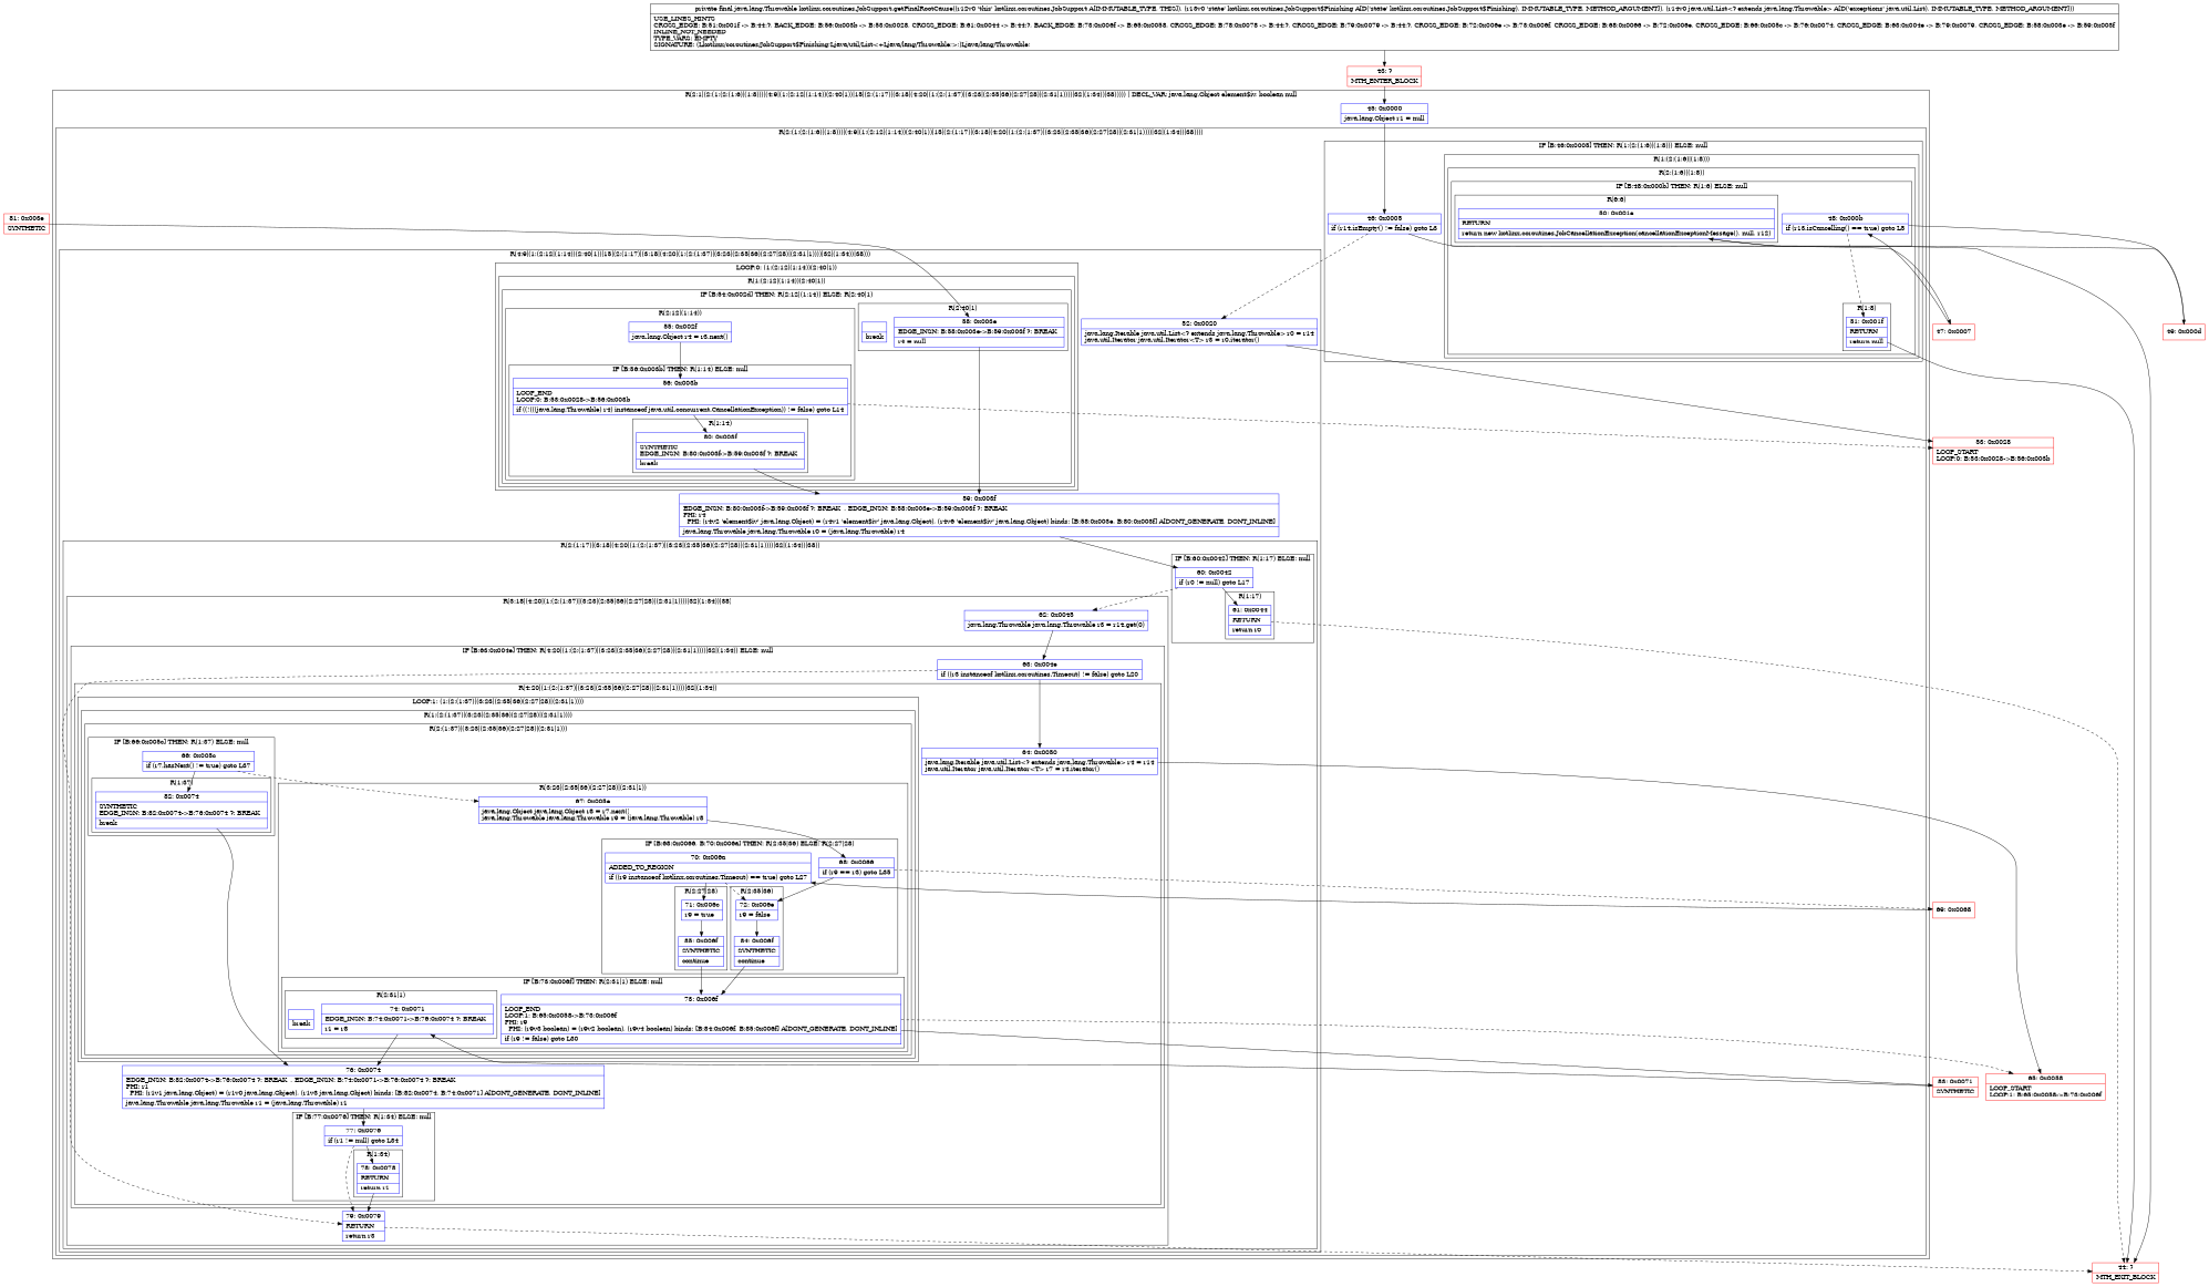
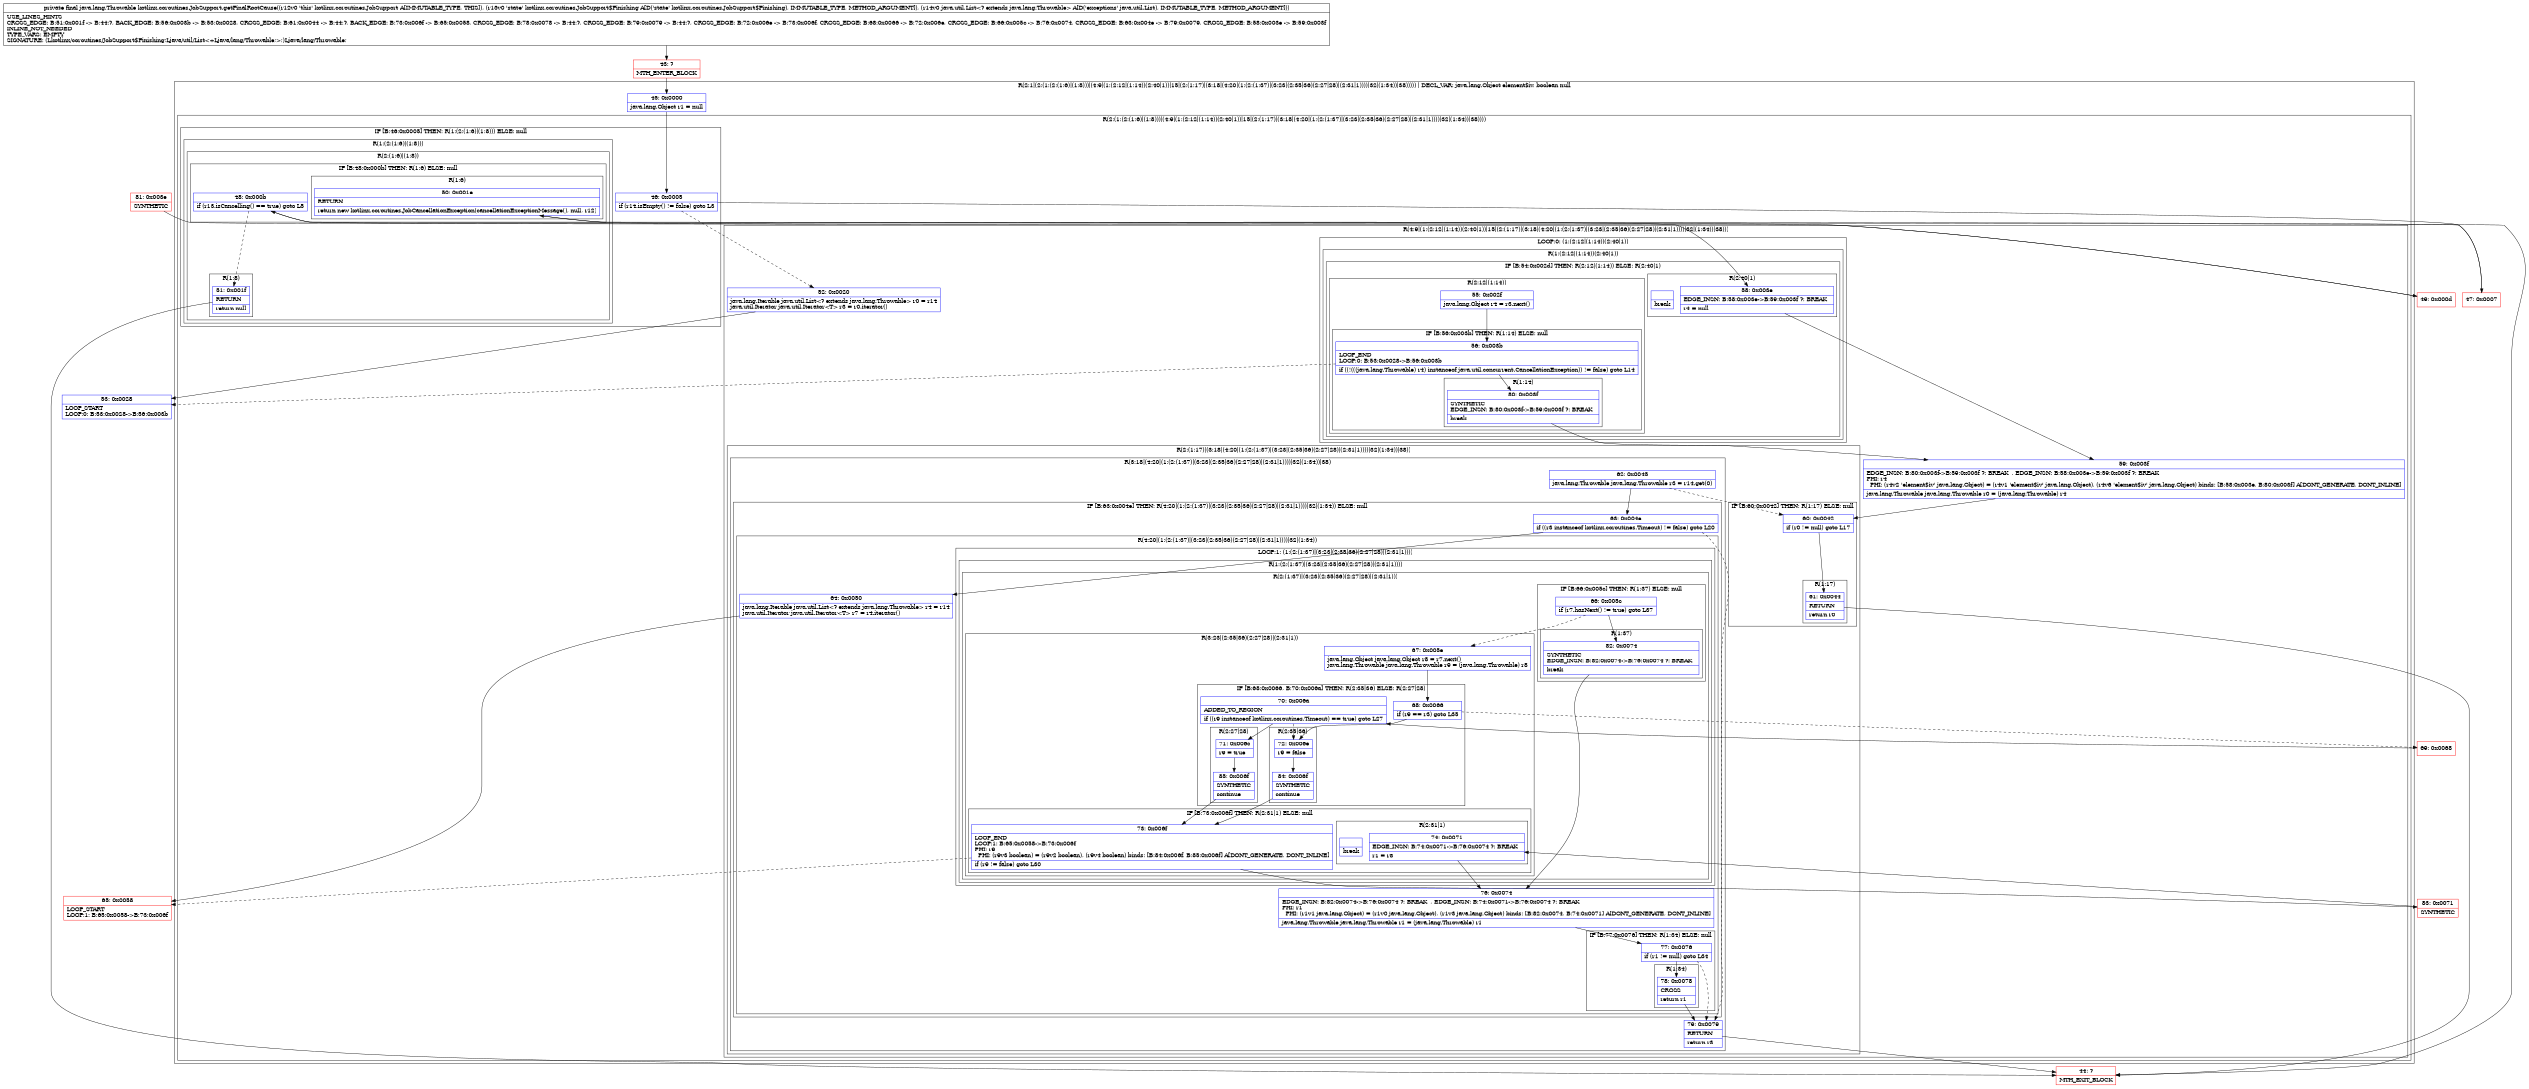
  digraph {
    node [color=blue shape=record]
    n1 [label="{50\:\ 0x001e|RETURN\l|return new kotlinx.coroutines.JobCancellationException(cancellationExceptionMessage(), null, r12)\l}"]
    n2 [label="{48\:\ 0x000b|if (r13.isCancelling() == true) goto L5\l}"]
    n3 [label="{51\:\ 0x001f|RETURN\l|return null\l}"]
    n4 [label="{46\:\ 0x0005|if (r14.isEmpty() != false) goto L3\l}"]
    n5 [label="{80\:\ 0x003f|SYNTHETIC\lEDGE_INSN: B:80:0x003f\-\>B:59:0x003f ?: BREAK  \l|break\l}"]
    n6 [label="{56\:\ 0x003b|LOOP_END\lLOOP:0: B:53:0x0028\-\>B:56:0x003b\l|if ((!(((java.lang.Throwable) r4) instanceof java.util.concurrent.CancellationException)) != false) goto L14\l}"]
    n7 [label="{55\:\ 0x002f|java.lang.Object r4 = r3.next()\l}"]
    n8 [label="{58\:\ 0x003e|EDGE_INSN: B:58:0x003e\-\>B:59:0x003f ?: BREAK  \l|r4 = null\l}"]
    n9 [label="{|break\l}"]
    n10 [label="{61\:\ 0x0044|RETURN\l|return r0\l}"]
    n11 [label="{60\:\ 0x0042|if (r0 != null) goto L17\l}"]
    n12 [label="{82\:\ 0x0074|SYNTHETIC\lEDGE_INSN: B:82:0x0074\-\>B:76:0x0074 ?: BREAK  \l|break\l}"]
    n13 [label="{66\:\ 0x005c|if (r7.hasNext() != true) goto L37\l}"]
    n14 [label="{72\:\ 0x006e|r9 = false\l}"]
    n15 [label="{84\:\ 0x006f|SYNTHETIC\l|continue\l}"]
    n16 [label="{71\:\ 0x006c|r9 = true\l}"]
    n17 [label="{85\:\ 0x006f|SYNTHETIC\l|continue\l}"]
    n18 [label="{68\:\ 0x0066|if (r9 == r3) goto L35\l}"]
    n19 [label="{70\:\ 0x006a|ADDED_TO_REGION\l|if ((r9 instanceof kotlinx.coroutines.Timeout) == true) goto L27\l}"]
    n20 [label="{74\:\ 0x0071|EDGE_INSN: B:74:0x0071\-\>B:76:0x0074 ?: BREAK  \l|r1 = r8\l}"]
    n21 [label="{|break\l}"]
    n22 [label="{73\:\ 0x006f|LOOP_END\lLOOP:1: B:65:0x0058\-\>B:73:0x006f\lPHI: r9 \l  PHI: (r9v3 boolean) = (r9v2 boolean), (r9v4 boolean) binds: [B:84:0x006f, B:85:0x006f] A[DONT_GENERATE, DONT_INLINE]\l|if (r9 != false) goto L30\l}"]
    n23 [label="{67\:\ 0x005e|java.lang.Object java.lang.Object r8 = r7.next()\ljava.lang.Throwable java.lang.Throwable r9 = (java.lang.Throwable) r8\l}"]
-   n24 [label="{78\:\ 0x0078|RETURN\l|return r1\l}"]
+   n24 [label="{78\:\ 0x0078|CROSS\l|return r1\l}"]
    n25 [label="{77\:\ 0x0076|if (r1 != null) goto L34\l}"]
    n26 [label="{64\:\ 0x0050|java.lang.Iterable java.util.List\<? extends java.lang.Throwable\> r4 = r14\ljava.util.Iterator java.util.Iterator\<T\> r7 = r4.iterator()\l}"]
    n27 [label="{76\:\ 0x0074|EDGE_INSN: B:82:0x0074\-\>B:76:0x0074 ?: BREAK  , EDGE_INSN: B:74:0x0071\-\>B:76:0x0074 ?: BREAK  \lPHI: r1 \l  PHI: (r1v1 java.lang.Object) = (r1v0 java.lang.Object), (r1v3 java.lang.Object) binds: [B:82:0x0074, B:74:0x0071] A[DONT_GENERATE, DONT_INLINE]\l|java.lang.Throwable java.lang.Throwable r1 = (java.lang.Throwable) r1\l}"]
    n28 [label="{63\:\ 0x004e|if ((r3 instanceof kotlinx.coroutines.Timeout) != false) goto L20\l}"]
    n29 [label="{62\:\ 0x0045|java.lang.Throwable java.lang.Throwable r3 = r14.get(0)\l}"]
    n30 [label="{79\:\ 0x0079|RETURN\l|return r3\l}"]
    n31 [label="{52\:\ 0x0020|java.lang.Iterable java.util.List\<? extends java.lang.Throwable\> r0 = r14\ljava.util.Iterator java.util.Iterator\<T\> r3 = r0.iterator()\l}"]
    n32 [label="{59\:\ 0x003f|EDGE_INSN: B:80:0x003f\-\>B:59:0x003f ?: BREAK  , EDGE_INSN: B:58:0x003e\-\>B:59:0x003f ?: BREAK  \lPHI: r4 \l  PHI: (r4v2 'element$iv' java.lang.Object) = (r4v1 'element$iv' java.lang.Object), (r4v6 'element$iv' java.lang.Object) binds: [B:58:0x003e, B:80:0x003f] A[DONT_GENERATE, DONT_INLINE]\l|java.lang.Throwable java.lang.Throwable r0 = (java.lang.Throwable) r4\l}"]
    n33 [label="{45\:\ 0x0000|java.lang.Object r1 = null\l}"]
    n34 [color=red label="{44\:\ ?|MTH_EXIT_BLOCK\l}"]
    n35 [color=red label="{49\:\ 0x000d}"]
    n36 [color=red label="{47\:\ 0x0007}"]
-   n37 [color=red label="{53\:\ 0x0028|LOOP_START\lLOOP:0: B:53:0x0028\-\>B:56:0x003b\l}"]
+   n37 [label="{53\:\ 0x0028|LOOP_START\lLOOP:0: B:53:0x0028\-\>B:56:0x003b\l}"]
    n38 [color=red label="{69\:\ 0x0068}"]
    n39 [color=red label="{65\:\ 0x0058|LOOP_START\lLOOP:1: B:65:0x0058\-\>B:73:0x006f\l}"]
    n40 [color=red label="{83\:\ 0x0071|SYNTHETIC\l}"]
    n41 [color=red label="{81\:\ 0x003e|SYNTHETIC\l}"]
    n42 [color=red label="{43\:\ ?|MTH_ENTER_BLOCK\l}"]
    n43 [label="{private final java.lang.Throwable kotlinx.coroutines.JobSupport.getFinalRootCause((r12v0 'this' kotlinx.coroutines.JobSupport A[IMMUTABLE_TYPE, THIS]), (r13v0 'state' kotlinx.coroutines.JobSupport$Finishing A[D('state' kotlinx.coroutines.JobSupport$Finishing), IMMUTABLE_TYPE, METHOD_ARGUMENT]), (r14v0 java.util.List\<? extends java.lang.Throwable\> A[D('exceptions' java.util.List), IMMUTABLE_TYPE, METHOD_ARGUMENT]))  | USE_LINES_HINTS\lCROSS_EDGE: B:51:0x001f \-\> B:44:?, BACK_EDGE: B:56:0x003b \-\> B:53:0x0028, CROSS_EDGE: B:61:0x0044 \-\> B:44:?, BACK_EDGE: B:73:0x006f \-\> B:65:0x0058, CROSS_EDGE: B:78:0x0078 \-\> B:44:?, CROSS_EDGE: B:79:0x0079 \-\> B:44:?, CROSS_EDGE: B:72:0x006e \-\> B:73:0x006f, CROSS_EDGE: B:68:0x0066 \-\> B:72:0x006e, CROSS_EDGE: B:66:0x005c \-\> B:76:0x0074, CROSS_EDGE: B:63:0x004e \-\> B:79:0x0079, CROSS_EDGE: B:58:0x003e \-\> B:59:0x003f\lINLINE_NOT_NEEDED\lTYPE_VARS: EMPTY\lSIGNATURE: (Lkotlinx\/coroutines\/JobSupport$Finishing;Ljava\/util\/List\<+Ljava\/lang\/Throwable;\>;)Ljava\/lang\/Throwable;\l}" color=""]
    subgraph cluster_1 {
      label="R(2:1|(2:(1:(2:(1:6)|(1:8)))|(4:9|(1:(2:12|(1:14))(2:40|1))|15|(2:(1:17)|(3:18|(4:20|(1:(2:(1:37)|(3:23|(2:35|36)(2:27|28)|(2:31|1))))|32|(1:34))|38))))) | DECL_VAR: java.lang.Object element$iv, boolean null\l"
      n33
      subgraph cluster_2 {
        label="R(2:(1:(2:(1:6)|(1:8)))|(4:9|(1:(2:12|(1:14))(2:40|1))|15|(2:(1:17)|(3:18|(4:20|(1:(2:(1:37)|(3:23|(2:35|36)(2:27|28)|(2:31|1))))|32|(1:34))|38))))"
        subgraph cluster_3 {
          label="IF [B:46:0x0005] THEN: R(1:(2:(1:6)|(1:8))) ELSE: null"
          n4
          subgraph cluster_4 {
            label="R(1:(2:(1:6)|(1:8)))"
            subgraph cluster_5 {
              label="R(2:(1:6)|(1:8))"
              subgraph cluster_6 {
                label="IF [B:48:0x000b] THEN: R(1:6) ELSE: null"
                n2
                subgraph cluster_7 {
-                 label="R(6:6)"
+                 label="R(1:6)"
                  n1
                }
              }
              subgraph cluster_8 {
                label="R(1:8)"
                n3
              }
            }
          }
        }
        subgraph cluster_9 {
          label="R(4:9|(1:(2:12|(1:14))(2:40|1))|15|(2:(1:17)|(3:18|(4:20|(1:(2:(1:37)|(3:23|(2:35|36)(2:27|28)|(2:31|1))))|32|(1:34))|38)))"
          n31
          n32
          subgraph cluster_10 {
            label="LOOP:0: (1:(2:12|(1:14))(2:40|1))"
            subgraph cluster_11 {
              label="R(1:(2:12|(1:14))(2:40|1))"
              subgraph cluster_12 {
                label="IF [B:54:0x002d] THEN: R(2:12|(1:14)) ELSE: R(2:40|1)"
                subgraph cluster_13 {
                  label="R(2:12|(1:14))"
                  n7
                  subgraph cluster_14 {
                    label="IF [B:56:0x003b] THEN: R(1:14) ELSE: null"
                    n6
                    subgraph cluster_15 {
                      label="R(1:14)"
                      n5
                    }
                  }
                }
                subgraph cluster_16 {
                  label="R(2:40|1)"
                  n8
                  n9
                }
              }
            }
          }
          subgraph cluster_17 {
            label="R(2:(1:17)|(3:18|(4:20|(1:(2:(1:37)|(3:23|(2:35|36)(2:27|28)|(2:31|1))))|32|(1:34))|38))"
            subgraph cluster_18 {
              label="IF [B:60:0x0042] THEN: R(1:17) ELSE: null"
              n11
              subgraph cluster_19 {
                label="R(1:17)"
                n10
              }
            }
            subgraph cluster_20 {
              label="R(3:18|(4:20|(1:(2:(1:37)|(3:23|(2:35|36)(2:27|28)|(2:31|1))))|32|(1:34))|38)"
              n29
              n30
              subgraph cluster_21 {
                label="IF [B:63:0x004e] THEN: R(4:20|(1:(2:(1:37)|(3:23|(2:35|36)(2:27|28)|(2:31|1))))|32|(1:34)) ELSE: null"
                n28
                subgraph cluster_22 {
                  label="R(4:20|(1:(2:(1:37)|(3:23|(2:35|36)(2:27|28)|(2:31|1))))|32|(1:34))"
                  n26
                  n27
                  subgraph cluster_23 {
                    label="LOOP:1: (1:(2:(1:37)|(3:23|(2:35|36)(2:27|28)|(2:31|1))))"
                    subgraph cluster_24 {
                      label="R(1:(2:(1:37)|(3:23|(2:35|36)(2:27|28)|(2:31|1))))"
                      subgraph cluster_25 {
                        label="R(2:(1:37)|(3:23|(2:35|36)(2:27|28)|(2:31|1)))"
                        subgraph cluster_26 {
                          label="IF [B:66:0x005c] THEN: R(1:37) ELSE: null"
                          n13
                          subgraph cluster_27 {
                            label="R(1:37)"
                            n12
                          }
                        }
                        subgraph cluster_28 {
                          label="R(3:23|(2:35|36)(2:27|28)|(2:31|1))"
                          n23
                          subgraph cluster_29 {
                            label="IF [B:68:0x0066, B:70:0x006a] THEN: R(2:35|36) ELSE: R(2:27|28)"
                            n18
                            n19
                            subgraph cluster_30 {
                              label="R(2:35|36)"
                              n14
                              n15
                            }
                            subgraph cluster_31 {
                              label="R(2:27|28)"
                              n16
                              n17
                            }
                          }
                          subgraph cluster_32 {
                            label="IF [B:73:0x006f] THEN: R(2:31|1) ELSE: null"
                            n22
                            subgraph cluster_33 {
                              label="R(2:31|1)"
                              n20
                              n21
                            }
                          }
                        }
                      }
                    }
                  }
                  subgraph cluster_34 {
                    label="IF [B:77:0x0076] THEN: R(1:34) ELSE: null"
                    n25
                    subgraph cluster_35 {
                      label="R(1:34)"
                      n24
                    }
                  }
                }
              }
            }
          }
        }
      }
    }
    n1 -> n34
    n2 -> n3 [style=dashed]
    n2 -> n35
    n3 -> n34
    n4 -> n31 [style=dashed]
    n4 -> n36
    n5 -> n32
    n6 -> n5
    n6 -> n37 [style=dashed]
    n7 -> n6
    n8 -> n32
-   n10 -> n34 [style=dashed]
+   n10 -> n34
    n11 -> n10
-   n11 -> n29 [style=dashed]
+   n29 -> n11 [style=dashed]
    n12 -> n27
    n13 -> n12
    n13 -> n23 [style=dashed]
    n14 -> n15
    n15 -> n22
    n16 -> n17
    n17 -> n22
    n18 -> n14
    n18 -> n38 [style=dashed]
    n19 -> n14 [style=dashed]
    n19 -> n16
    n20 -> n27
    n22 -> n39 [style=dashed]
    n22 -> n40
    n23 -> n18
    n24 -> n30
    n25 -> n24
    n25 -> n30 [style=dashed]
    n26 -> n39
    n27 -> n25
    n28 -> n26
    n28 -> n30 [style=dashed]
    n29 -> n28
-   n30 -> n34 [style=dashed]
+   n30 -> n34
    n31 -> n37
    n32 -> n11
    n33 -> n4
    n35 -> n1
    n36 -> n2
    n38 -> n19
    n40 -> n20
    n41 -> n8
    n42 -> n33
    n43 -> n42
  }
